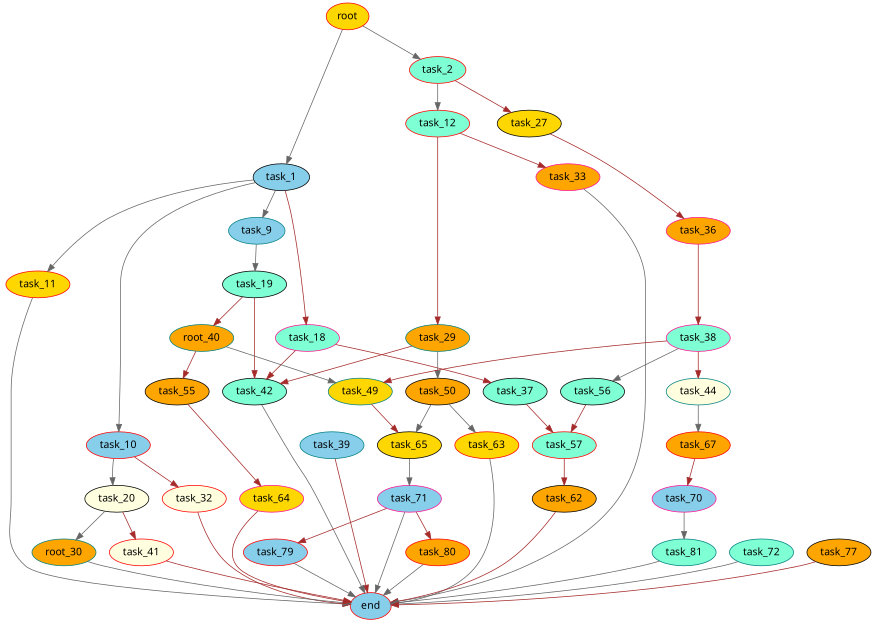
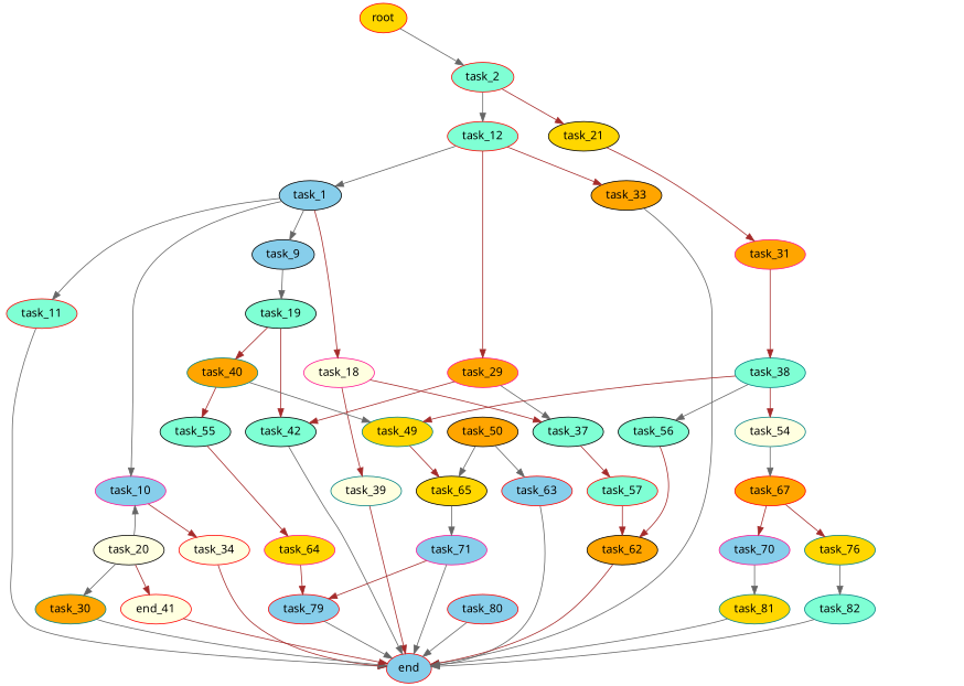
  digraph {
    fontname="Noto Sans"
    node [color=red fillcolor=skyblue fontname="Noto Sans" style=filled]
    edge [color=brown fontname="Noto Sans"]
    root [fillcolor=gold]
    task_1 [color=black]
    task_2 [fillcolor=aquamarine]
-   task_9 [color=teal]
-   task_10
-   task_11 [fillcolor=gold]
-   task_18 [color=deeppink fillcolor=aquamarine]
+   task_9 [color=black]
+   task_10 [color=deeppink]
+   task_11 [fillcolor=aquamarine]
+   task_18 [color=deeppink fillcolor=lightyellow]
    task_12 [fillcolor=aquamarine]
-   task_21 [color=black fillcolor=gold label=task_27]
+   task_21 [color=black fillcolor=gold]
    task_19 [color=black fillcolor=aquamarine]
    task_20 [color=black fillcolor=lightyellow]
-   task_32 [fillcolor=lightyellow]
+   task_32 [fillcolor=lightyellow label=task_34]
    end
    task_37 [color=black fillcolor=aquamarine]
-   task_39 [color=teal]
-   task_29 [color=teal fillcolor=orange]
-   task_33 [color=deeppink fillcolor=orange]
-   task_31 [color=deeppink fillcolor=orange label=task_36]
-   task_40 [color=teal fillcolor=orange label=root_40]
+   task_39 [color=teal fillcolor=lightyellow]
+   task_29 [color=deeppink fillcolor=orange]
+   task_33 [color=black fillcolor=orange]
+   task_31 [color=deeppink fillcolor=orange]
+   task_40 [color=teal fillcolor=orange]
    task_42 [color=black fillcolor=aquamarine]
-   task_30 [color=teal fillcolor=orange label=root_30]
-   task_41 [fillcolor=lightyellow]
+   task_30 [color=teal fillcolor=orange]
+   task_41 [fillcolor=lightyellow label=end_41]
    task_57 [fillcolor=aquamarine]
    task_50 [color=black fillcolor=orange]
-   task_38 [color=deeppink fillcolor=aquamarine]
+   task_38 [color=teal fillcolor=aquamarine]
    task_49 [color=teal fillcolor=gold]
-   task_55 [color=black fillcolor=orange]
+   task_55 [color=black fillcolor=aquamarine]
    task_65 [color=black fillcolor=gold]
-   task_63 [fillcolor=gold]
+   task_63
    task_62 [color=black fillcolor=orange]
    task_64 [color=deeppink fillcolor=gold]
-   task_54 [color=teal fillcolor=lightyellow label=task_44]
+   task_54 [color=teal fillcolor=lightyellow]
    task_56 [color=black fillcolor=aquamarine]
    task_71 [color=deeppink]
    task_67 [fillcolor=orange]
    task_70 [color=deeppink]
+   task_76 [color=teal fillcolor=gold]
    task_79
-   task_80 [fillcolor=orange]
-   task_81 [color=teal fillcolor=aquamarine]
-   task_82 [color=teal fillcolor=aquamarine label=task_72]
-   task_77 [color=black fillcolor=orange]
-   root -> task_1 [color=gray40]
+   task_80
+   task_81 [color=teal fillcolor=gold]
+   task_82 [color=teal fillcolor=aquamarine]
+   task_12 -> task_1 [color=gray40]
    root -> task_2 [color=gray40]
    task_1 -> task_9 [color=gray40]
    task_1 -> task_10 [color=gray40]
    task_1 -> task_11 [color=gray40]
    task_1 -> task_18
    task_2 -> task_12 [color=gray40]
    task_2 -> task_21
    task_9 -> task_19 [color=gray40]
-   task_10 -> task_20 [color=gray40]
+   task_20 -> task_10 [color=gray40]
    task_10 -> task_32
    task_11 -> end [color=gray40]
    task_18 -> task_37
-   task_18 -> task_42
+   task_18 -> task_39
    task_12 -> task_29
    task_12 -> task_33
    task_21 -> task_31
    task_19 -> task_40
    task_19 -> task_42
    task_20 -> task_30 [color=gray40]
    task_20 -> task_41
    task_32 -> end
    task_37 -> task_57
    task_39 -> end
    task_29 -> task_42
-   task_29 -> task_50 [color=gray40]
+   task_29 -> task_37 [color=gray40]
    task_33 -> end [color=gray40]
    task_31 -> task_38
    task_40 -> task_49 [color=gray40]
    task_40 -> task_55
    task_42 -> end [color=gray40]
    task_30 -> end [color=gray40]
    task_41 -> end
    task_57 -> task_62
    task_50 -> task_65 [color=gray40]
    task_50 -> task_63 [color=gray40]
    task_38 -> task_49
    task_38 -> task_54
    task_38 -> task_56 [color=gray40]
    task_49 -> task_65
    task_55 -> task_64
    task_65 -> task_71 [color=gray40]
    task_63 -> end [color=gray40]
    task_62 -> end
-   task_64 -> end
+   task_64 -> task_79
    task_54 -> task_67 [color=gray40]
-   task_56 -> task_57
+   task_56 -> task_62
    task_71 -> end [color=gray40]
    task_71 -> task_79
-   task_71 -> task_80
    task_67 -> task_70
+   task_67 -> task_76
    task_70 -> task_81 [color=gray40]
+   task_76 -> task_82 [color=gray40]
    task_79 -> end [color=gray40]
    task_80 -> end [color=gray40]
    task_81 -> end [color=gray40]
    task_82 -> end [color=gray40]
-   task_77 -> end
  }
